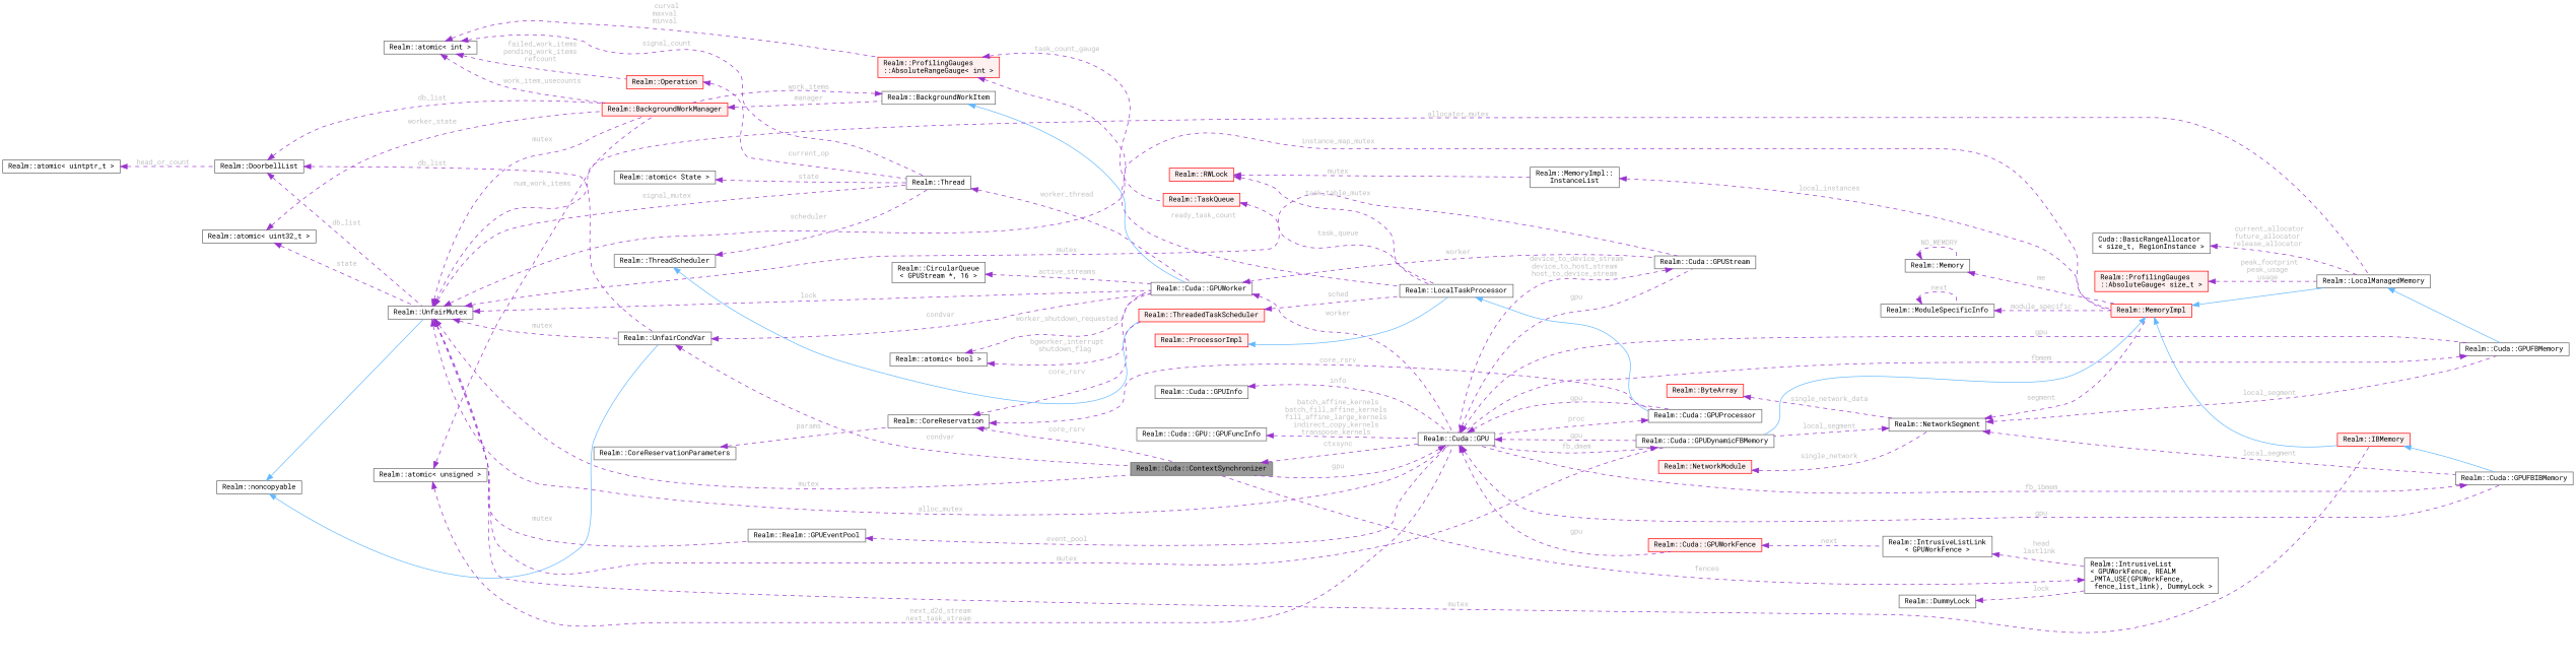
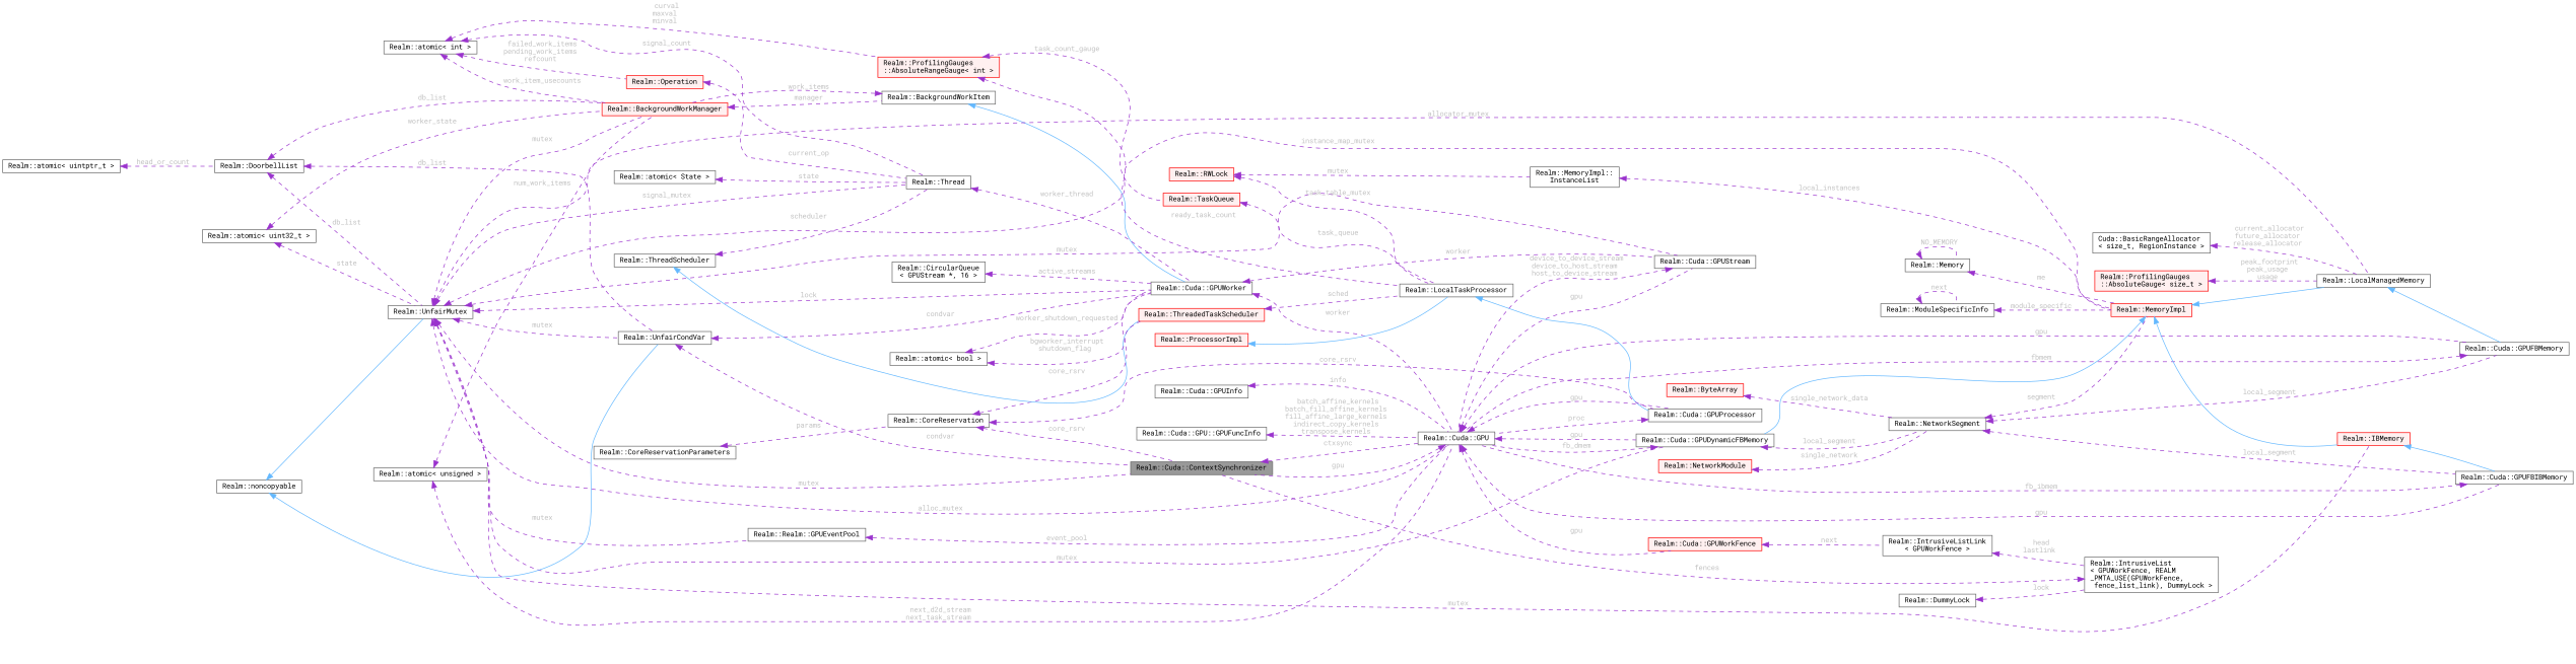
  digraph {
    fontname="Roboto Mono"
    rankdir=LR
    node [color=gray40 fillcolor=white fontname="Roboto Mono" fontsize=10 shape=box style=filled]
    edge [color=darkorchid3 dir=back fontcolor=grey fontname="Roboto Mono" fontsize=10 labelfontname=Helvetica labelfontsize=10 style=dashed]
    n1 [fillcolor=grey60 fontcolor=black height=0.2 label="Realm::Cuda::ContextSynchronizer" width=0.4]
    n2 [height=0.2 label="Realm::Cuda::GPU" width=0.4]
    n3 [height=0.2 label="Realm::Cuda::GPUProcessor" width=0.4]
    n4 [height=0.2 label="Realm::Cuda::GPUFBMemory" width=0.4]
    n5 [height=0.2 label="Realm::Cuda::GPUDynamicFBMemory" width=0.4]
    n6 [height=0.2 label="Realm::Cuda::GPUFBIBMemory" width=0.4]
    n7 [height=0.2 label="Realm::Cuda::GPUStream" width=0.4]
    n8 [color=red fillcolor="#FFF0F0" height=0.2 label="Realm::Cuda::GPUWorkFence" width=0.4]
    n9 [height=0.2 label="Realm::IntrusiveListLink\l\< GPUWorkFence \>" width=0.4]
    n10 [height=0.2 label="Realm::Cuda::GPUInfo" width=0.4]
    n11 [height=0.2 label="Realm::Cuda::GPUWorker" width=0.4]
    n12 [height=0.2 label="Realm::BackgroundWorkItem" width=0.4]
    n13 [color=red fillcolor="#FFF0F0" height=0.2 label="Realm::BackgroundWorkManager" width=0.4]
    n14 [height=0.2 label="Realm::UnfairMutex" width=0.4]
    n15 [height=0.2 label="Realm::UnfairCondVar" width=0.4]
    n16 [height=0.2 label="Realm::Thread" width=0.4]
    n17 [height=0.2 label="Realm::LocalManagedMemory" width=0.4]
    n18 [color=red fillcolor="#FFF0F0" height=0.2 label="Realm::MemoryImpl" width=0.4]
    n19 [color=red fillcolor="#FFF0F0" height=0.2 label="Realm::IBMemory" width=0.4]
    n20 [height=0.2 label="Realm::Realm::GPUEventPool" width=0.4]
    n21 [height=0.2 label="Realm::noncopyable" width=0.4]
    n22 [height=0.2 label="Realm::atomic\< uint32_t \>" width=0.4]
    n23 [height=0.2 label="Realm::DoorbellList" width=0.4]
    n24 [height=0.2 label="Realm::atomic\< uintptr_t \>" width=0.4]
    n25 [height=0.2 label="Realm::atomic\< unsigned \>" width=0.4]
    n26 [height=0.2 label="Realm::atomic\< int \>" width=0.4]
    n27 [color=red fillcolor="#FFF0F0" height=0.2 label="Realm::Operation" width=0.4]
    n28 [color=red fillcolor="#FFF0F0" height=0.2 label="Realm::ProfilingGauges\l::AbsoluteRangeGauge\< int \>" width=0.4]
    n29 [height=0.2 label="Realm::LocalTaskProcessor" width=0.4]
    n30 [color=red fillcolor="#FFF0F0" height=0.2 label="Realm::TaskQueue" width=0.4]
    n31 [height=0.2 label="Realm::CircularQueue\l\< GPUStream *, 16 \>" width=0.4]
    n32 [height=0.2 label="Realm::CoreReservation" width=0.4]
    n33 [height=0.2 label="Realm::CoreReservationParameters" width=0.4]
    n34 [height=0.2 label="Realm::atomic\< State \>" width=0.4]
    n35 [height=0.2 label="Realm::ThreadScheduler" width=0.4]
    n36 [color=red fillcolor="#FFF0F0" height=0.2 label="Realm::ThreadedTaskScheduler" width=0.4]
    n37 [height=0.2 label="Realm::atomic\< bool \>" width=0.4]
    n38 [color=red fillcolor="#FFF0F0" height=0.2 label="Realm::ProcessorImpl" width=0.4]
    n39 [color=red fillcolor="#FFF0F0" height=0.2 label="Realm::RWLock" width=0.4]
    n40 [height=0.2 label="Realm::MemoryImpl::\lInstanceList" width=0.4]
    n41 [height=0.2 label="Realm::Memory" width=0.4]
    n42 [height=0.2 label="Realm::NetworkSegment" width=0.4]
    n43 [color=red fillcolor="#FFF0F0" height=0.2 label="Realm::NetworkModule" width=0.4]
    n44 [color=red fillcolor="#FFF0F0" height=0.2 label="Realm::ByteArray" width=0.4]
    n45 [height=0.2 label="Realm::ModuleSpecificInfo" width=0.4]
    n46 [height=0.2 label="Cuda::BasicRangeAllocator\l\< size_t, RegionInstance \>" width=0.4]
    n47 [color=red fillcolor="#FFF0F0" height=0.2 label="Realm::ProfilingGauges\l::AbsoluteGauge\< size_t \>" width=0.4]
    n48 [height=0.2 label="Realm::Cuda::GPU::GPUFuncInfo" width=0.4]
    n49 [height=0.2 label="Realm::IntrusiveList\l\< GPUWorkFence, REALM\l_PMTA_USE(GPUWorkFence,\l fence_list_link), DummyLock \>" width=0.4]
    n50 [height=0.2 label="Realm::DummyLock" width=0.4]
    n1 -> n2 [label=" ctxsync"]
    n2 -> n1 [label=" gpu"]
    n2 -> n3 [label=" gpu"]
    n2 -> n4 [label=" gpu"]
    n2 -> n5 [label=" gpu"]
    n2 -> n6 [label=" gpu"]
    n2 -> n7 [label=" gpu"]
    n2 -> n8 [label=" gpu"]
    n3 -> n2 [label=" proc"]
    n4 -> n2 [label=" fbmem"]
    n5 -> n2 [label=" fb_dmem"]
    n6 -> n2 [label=" fb_ibmem"]
    n7 -> n2 [label=" device_to_device_stream\ndevice_to_host_stream\nhost_to_device_stream"]
    n8 -> n9 [label=" next"]
    n9 -> n49 [label=" head\nlastlink"]
    n10 -> n2 [label=" info"]
    n11 -> n2 [label=" worker"]
    n11 -> n7 [label=" worker"]
    n12 -> n11 [color=steelblue1 style=solid fontcolor=""]
    n12 -> n13 [label=" work_items"]
    n13 -> n12 [label=" manager"]
    n14 -> n1 [label=" mutex"]
    n14 -> n2 [label=" alloc_mutex"]
    n14 -> n5 [label=" mutex"]
    n14 -> n7 [label=" mutex"]
    n14 -> n11 [label=" lock"]
    n14 -> n13 [label=" mutex"]
    n14 -> n15 [label=" mutex"]
    n14 -> n16 [label=" signal_mutex"]
    n14 -> n17 [label=" allocator_mutex"]
    n14 -> n18 [label=" instance_map_mutex"]
    n14 -> n19 [label=" mutex"]
    n14 -> n20 [label=" mutex"]
    n15 -> n1 [label=" condvar"]
    n15 -> n11 [label=" condvar"]
    n16 -> n11 [label=" worker_thread"]
    n17 -> n4 [color=steelblue1 style=solid fontcolor=""]
    n18 -> n5 [color=steelblue1 style=solid fontcolor=""]
    n18 -> n17 [color=steelblue1 style=solid fontcolor=""]
    n18 -> n19 [color=steelblue1 style=solid fontcolor=""]
    n19 -> n6 [color=steelblue1 style=solid fontcolor=""]
    n20 -> n2 [label=" event_pool"]
    n21 -> n14 [color=steelblue1 style=solid fontcolor=""]
    n21 -> n15 [color=steelblue1 style=solid fontcolor=""]
    n22 -> n13 [label=" worker_state"]
    n22 -> n14 [label=" state"]
    n23 -> n13 [label=" db_list"]
    n23 -> n14 [label=" db_list"]
    n23 -> n15 [label=" db_list"]
    n24 -> n23 [label=" head_or_count"]
    n25 -> n2 [label=" next_d2d_stream\nnext_task_stream"]
    n25 -> n13 [label=" num_work_items"]
    n26 -> n13 [label=" work_item_usecounts"]
    n26 -> n16 [label=" signal_count"]
    n26 -> n27 [label=" failed_work_items\npending_work_items\nrefcount"]
    n26 -> n28 [label=" curval\nmaxval\nminval"]
    n27 -> n16 [label=" current_op"]
    n28 -> n29 [label=" ready_task_count"]
    n28 -> n30 [label=" task_count_gauge"]
    n29 -> n3 [color=steelblue1 style=solid fontcolor=""]
    n30 -> n29 [label=" task_queue"]
    n31 -> n11 [label=" active_streams"]
    n32 -> n1 [label=" core_rsrv"]
    n32 -> n3 [label=" core_rsrv"]
    n32 -> n11 [label=" core_rsrv"]
    n33 -> n32 [label=" params"]
    n34 -> n16 [label=" state"]
    n35 -> n16 [label=" scheduler"]
    n35 -> n36 [color=steelblue1 style=solid fontcolor=""]
    n36 -> n29 [label=" sched"]
    n37 -> n11 [label=" worker_shutdown_requested"]
    n37 -> n36 [label=" bgworker_interrupt\nshutdown_flag"]
    n38 -> n29 [color=steelblue1 style=solid fontcolor=""]
    n39 -> n29 [label=" task_table_mutex"]
    n39 -> n40 [label=" mutex"]
    n40 -> n18 [label=" local_instances"]
    n41 -> n18 [label=" me"]
    n41 -> n41 [label=" NO_MEMORY"]
    n42 -> n4 [label=" local_segment"]
-   n42 -> n5 [label=" local_segment"]
+   n5 -> n42 [label=" local_segment"]
    n42 -> n6 [label=" local_segment"]
    n42 -> n18 [label=" segment"]
    n43 -> n42 [label=" single_network"]
    n44 -> n42 [label=" single_network_data"]
    n45 -> n18 [label=" module_specific"]
    n45 -> n45 [label=" next"]
    n46 -> n17 [label=" current_allocator\nfuture_allocator\nrelease_allocator"]
    n47 -> n17 [label=" peak_footprint\npeak_usage\nusage"]
    n48 -> n2 [label=" batch_affine_kernels\nbatch_fill_affine_kernels\nfill_affine_large_kernels\nindirect_copy_kernels\ntranspose_kernels"]
    n49 -> n1 [label=" fences"]
    n50 -> n49 [label=" lock"]
  }
